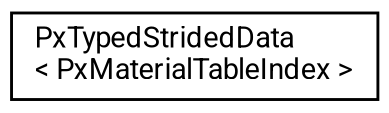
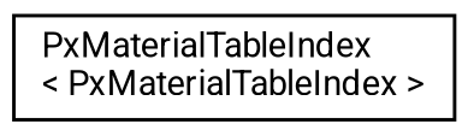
  digraph {
    rankdir=LR
    fontname=Roboto
-   n1 [color=black fillcolor=white fontname=Roboto fontsize=10 height=0.2 label="PxTypedStridedData\l\< PxMaterialTableIndex \>" shape=record style=filled width=0.4]
+   n1 [color=black fillcolor=white fontname=Roboto fontsize=10 height=0.2 label="PxMaterialTableIndex\l\< PxMaterialTableIndex \>" shape=record style=filled width=0.4]
  }
